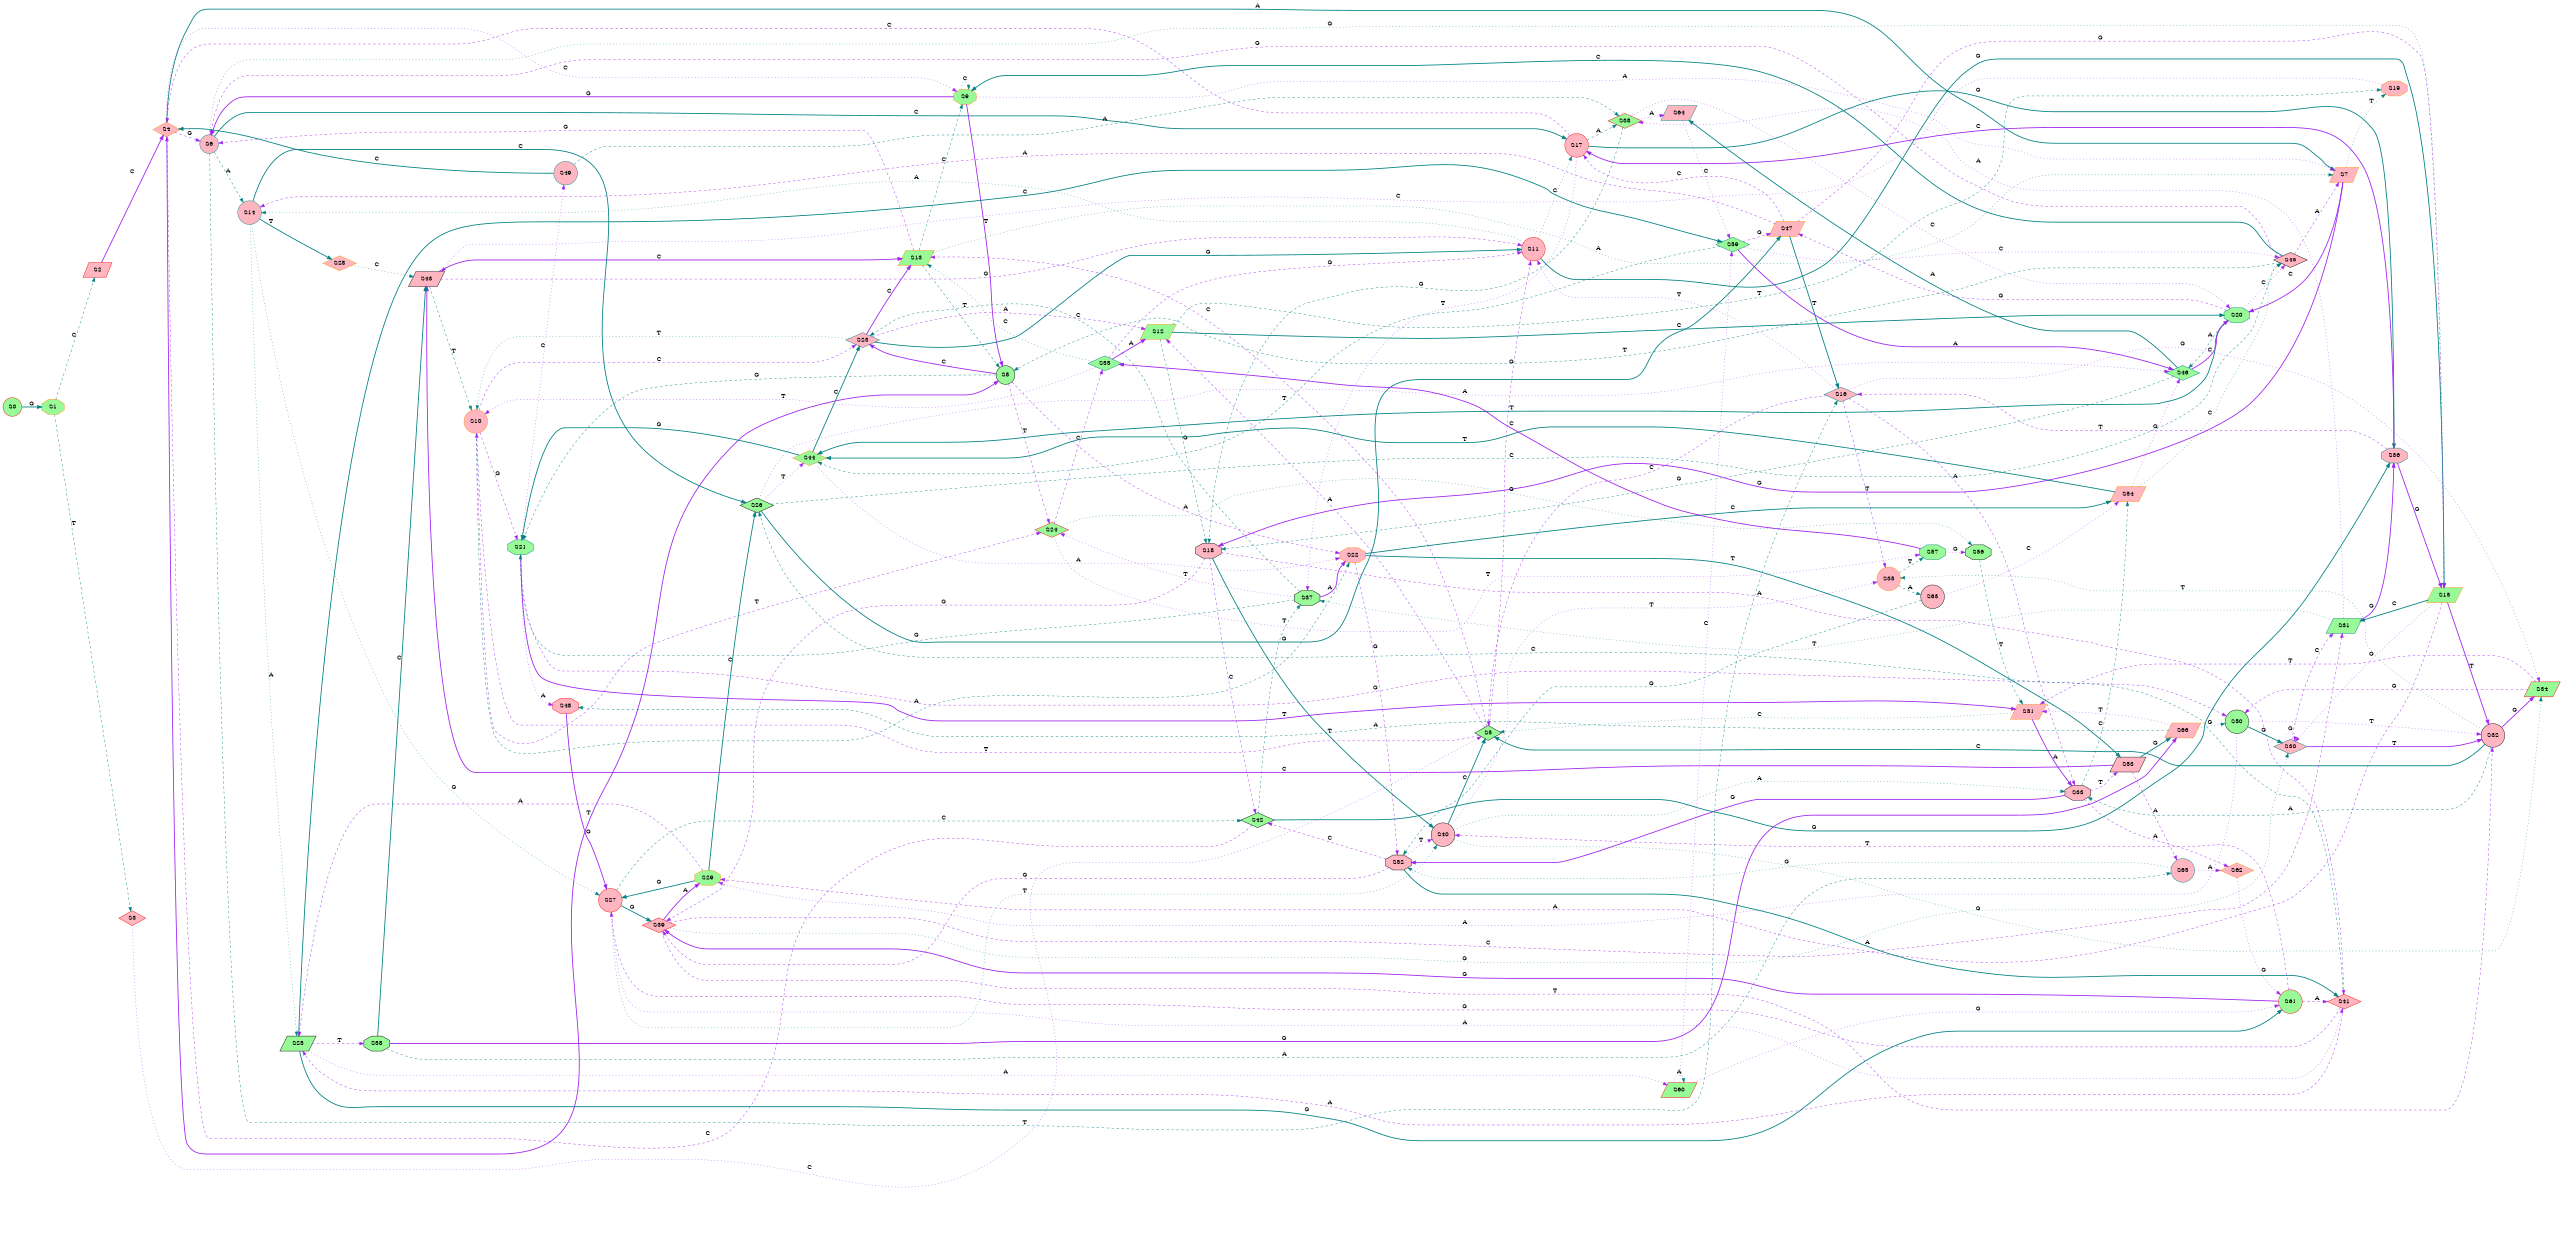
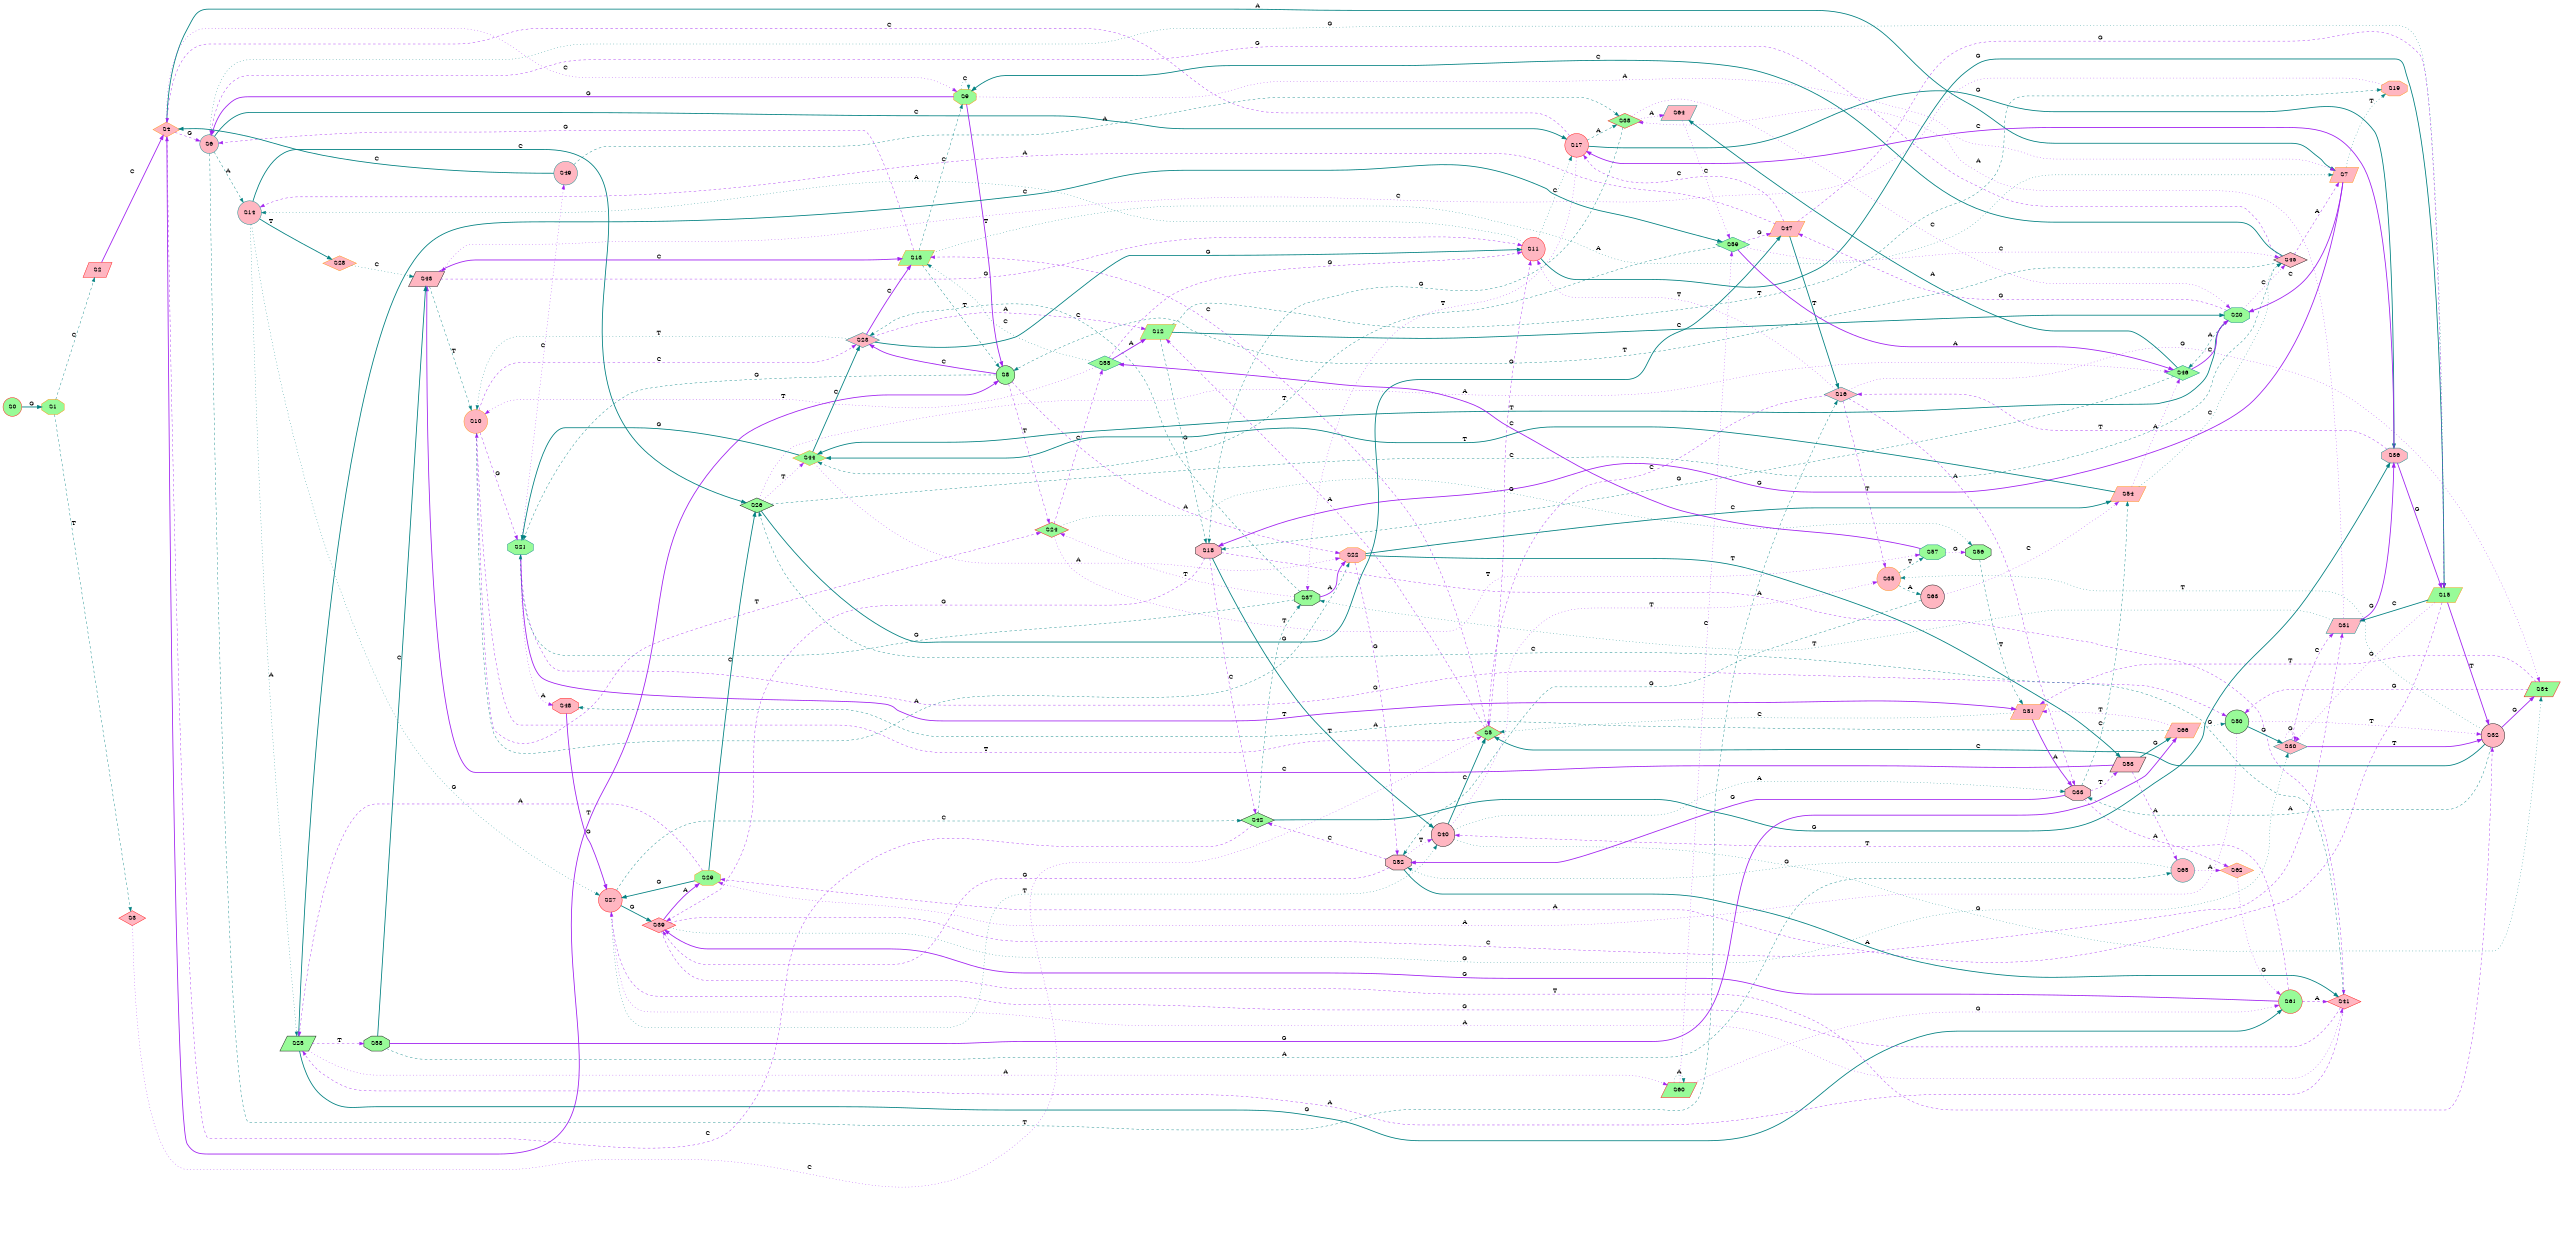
  strict digraph {
    rankdir=LR
    node [color=darkorange fillcolor=lightpink shape=diamond style=filled]
    edge [color=purple style=dashed]
    S0 [color=red fillcolor=palegreen shape=circle]
    S1 [fillcolor=palegreen shape=octagon]
    S2 [color=red shape=parallelogram]
    S3 [color=red]
    S4
-   S5 [color=black fillcolor=palegreen]
+   S5 [color=red fillcolor=palegreen]
    S6 [color=teal shape=circle]
    S7 [shape=parallelogram]
    S8 [color=black fillcolor=palegreen shape=circle]
    S9 [fillcolor=palegreen shape=octagon]
    S10 [shape=circle]
    S11 [color=red shape=circle]
    S12 [fillcolor=palegreen shape=parallelogram]
    S13 [fillcolor=palegreen shape=parallelogram]
    S14 [color=teal shape=circle]
    S15 [fillcolor=palegreen shape=parallelogram]
    S16 [color=teal]
    S17 [color=red shape=circle]
    S18 [color=black shape=octagon]
    S19 [shape=octagon]
    S20 [color=teal fillcolor=palegreen shape=octagon]
    S21 [color=teal fillcolor=palegreen shape=octagon]
    S22 [shape=octagon]
    S23 [color=teal]
    S24 [color=red fillcolor=palegreen]
    S25 [color=black fillcolor=palegreen shape=parallelogram]
    S26 [color=black fillcolor=palegreen]
    S27 [color=red shape=circle]
    S28
    S29 [fillcolor=palegreen shape=octagon]
    S30 [color=teal]
-   S31 [color=teal fillcolor=palegreen shape=parallelogram]
+   S31 [color=teal shape=parallelogram]
    S32 [color=black shape=circle]
    S33 [color=black shape=octagon]
    S34 [color=red fillcolor=palegreen shape=parallelogram]
    S35 [shape=circle]
    S36 [color=teal shape=octagon]
    S37 [color=black fillcolor=palegreen shape=octagon]
    S38 [color=red fillcolor=palegreen]
    S39 [color=red]
    S40 [color=black shape=circle]
    S41 [color=red]
    S42 [color=black fillcolor=palegreen]
    S43 [color=black shape=parallelogram]
    S44 [fillcolor=palegreen]
    S45 [color=black]
    S46 [color=teal fillcolor=palegreen]
    S47 [shape=parallelogram]
    S48 [color=red shape=octagon]
    S49 [color=teal shape=circle]
    S50 [color=black fillcolor=palegreen shape=circle]
    S51 [shape=parallelogram]
    S52 [color=black shape=octagon]
    S53 [color=black shape=parallelogram]
    S54 [shape=parallelogram]
    S55 [color=teal fillcolor=palegreen]
    S56 [color=black fillcolor=palegreen shape=octagon]
    S57 [color=teal fillcolor=palegreen shape=octagon]
    S58 [color=black fillcolor=palegreen shape=octagon]
    S59 [color=teal fillcolor=palegreen]
    S60 [color=red fillcolor=palegreen shape=parallelogram]
    S61 [color=red fillcolor=palegreen shape=circle]
    S62
    S63 [color=black shape=circle]
    S64 [color=teal shape=parallelogram]
    S65 [color=teal shape=circle]
    S66 [shape=parallelogram]
    S0 -> S1 [color=teal label=G style=bold]
    S1 -> S2 [color=teal label=C]
    S1 -> S3 [color=teal label=T]
    S2 -> S4 [label=C style=bold]
    S3 -> S5 [label=C style=dotted]
    S4 -> S6 [label=G]
    S4 -> S7 [color=teal label=A style=bold]
    S4 -> S8 [label=T style=bold]
    S4 -> S9 [label=C style=dotted]
    S5 -> S10 [label=T]
    S5 -> S11 [label=G]
    S5 -> S12 [label=A]
    S5 -> S13 [label=C]
    S6 -> S14 [color=teal label=A]
    S6 -> S15 [color=teal label=G style=dotted]
    S6 -> S16 [color=teal label=T]
    S6 -> S17 [color=teal label=C style=bold]
    S7 -> S18 [label=G style=bold]
    S7 -> S19 [color=teal label=T style=dotted]
    S7 -> S20 [label=C style=bold]
    S8 -> S21 [color=teal label=G]
    S8 -> S22 [label=A]
    S8 -> S23 [label=C style=bold]
    S8 -> S24 [label=T]
    S9 -> S6 [label=G style=bold]
    S9 -> S7 [label=A style=dotted]
    S9 -> S8 [label=T style=bold]
    S9 -> S9 [color=teal label=C style=dotted]
    S10 -> S21 [label=G]
    S10 -> S22 [color=teal label=A]
    S10 -> S23 [label=C]
    S10 -> S24 [label=T]
    S11 -> S14 [color=teal label=A style=dotted]
    S11 -> S15 [color=teal label=G style=bold]
    S11 -> S17 [color=teal label=C style=dotted]
    S12 -> S18 [color=teal label=G]
    S12 -> S19 [color=teal label=T]
    S12 -> S20 [color=teal label=C style=bold]
    S13 -> S6 [label=G]
    S13 -> S7 [color=teal label=A style=dotted]
    S13 -> S8 [color=teal label=T]
    S13 -> S9 [color=teal label=C]
    S14 -> S25 [color=teal label=A style=dotted]
    S14 -> S26 [color=teal label=C style=bold]
    S14 -> S27 [color=teal label=G style=dotted]
    S14 -> S28 [color=teal label=T style=bold]
    S15 -> S29 [label=A]
    S15 -> S30 [label=G style=dotted]
    S15 -> S31 [color=teal label=C style=bold]
    S15 -> S32 [label=T style=bold]
    S16 -> S5 [label=C]
    S16 -> S11 [label=T style=dotted]
    S16 -> S33 [label=A]
    S16 -> S34 [label=G style=dotted]
    S16 -> S35 [label=T]
    S17 -> S4 [label=C]
    S17 -> S36 [color=teal label=G style=bold]
    S17 -> S37 [label=T style=dotted]
    S17 -> S38 [color=teal label=A]
    S18 -> S39 [label=G]
    S18 -> S40 [color=teal label=T style=bold]
    S18 -> S41 [label=A]
    S18 -> S42 [label=C]
    S19 -> S43 [label=C style=dotted]
    S20 -> S44 [color=teal label=T style=bold]
    S20 -> S45 [label=C style=dotted]
    S20 -> S46 [color=teal label=A]
    S20 -> S47 [label=G]
    S21 -> S48 [label=A style=dotted]
    S21 -> S49 [label=C style=dotted]
    S21 -> S50 [label=G]
    S21 -> S51 [label=T style=bold]
    S22 -> S52 [label=G]
    S22 -> S53 [color=teal label=T style=bold]
    S22 -> S54 [color=teal label=C style=bold]
    S23 -> S10 [color=teal label=T style=dotted]
    S23 -> S11 [color=teal label=G style=bold]
    S23 -> S12 [label=A]
    S23 -> S13 [label=C style=bold]
    S24 -> S55 [label=C]
    S24 -> S56 [color=teal label=G style=dotted]
    S24 -> S57 [label=T style=dotted]
    S25 -> S58 [label=T]
    S25 -> S59 [color=teal label=C style=bold]
    S25 -> S60 [label=A style=dotted]
    S25 -> S61 [color=teal label=G style=bold]
    S26 -> S44 [label=T style=dotted]
    S26 -> S45 [color=teal label=C]
    S26 -> S46 [label=A style=dotted]
    S26 -> S47 [color=teal label=G style=bold]
    S27 -> S39 [color=teal label=G style=bold]
    S27 -> S40 [color=teal label=T style=dotted]
    S27 -> S41 [label=A style=dotted]
    S27 -> S42 [color=teal label=C]
    S28 -> S43 [color=teal label=C style=dotted]
    S29 -> S25 [label=A]
    S29 -> S26 [color=teal label=C style=bold]
    S29 -> S27 [color=teal label=G style=bold]
    S30 -> S30 [label=G style=dotted]
    S30 -> S31 [label=C]
    S30 -> S32 [label=T style=bold]
    S31 -> S36 [label=G style=bold]
    S31 -> S37 [color=teal label=T style=dotted]
    S31 -> S38 [label=A style=dotted]
    S32 -> S5 [color=teal label=C style=bold]
    S32 -> S33 [color=teal label=A]
    S32 -> S34 [label=G style=bold]
    S32 -> S35 [color=teal label=T style=dotted]
    S33 -> S52 [label=G style=bold]
    S33 -> S53 [label=T]
    S33 -> S54 [color=teal label=C]
    S33 -> S62 [label=A]
    S34 -> S50 [label=G]
    S34 -> S51 [label=T]
    S35 -> S57 [color=teal label=T]
    S35 -> S63 [color=teal label=A]
    S36 -> S15 [label=G style=bold]
    S36 -> S16 [label=T]
    S36 -> S17 [label=C style=bold]
    S37 -> S21 [color=teal label=G]
    S37 -> S22 [label=A style=bold]
    S37 -> S23 [color=teal label=C]
    S37 -> S24 [label=T style=dotted]
    S38 -> S18 [color=teal label=G]
    S38 -> S20 [label=C style=dotted]
    S38 -> S64 [label=A style=dotted]
    S39 -> S29 [label=A style=bold]
    S39 -> S30 [color=teal label=G style=dotted]
    S39 -> S31 [label=C]
    S39 -> S32 [label=T]
    S40 -> S5 [color=teal label=C style=bold]
    S40 -> S33 [color=teal label=A style=dotted]
    S40 -> S34 [color=teal label=G style=dotted]
    S40 -> S35 [label=T style=dotted]
    S41 -> S25 [label=A]
    S41 -> S26 [color=teal label=C]
    S41 -> S27 [label=G]
    S42 -> S4 [label=C]
    S42 -> S36 [color=teal label=G style=bold]
    S42 -> S37 [color=teal label=T]
    S43 -> S10 [color=teal label=T]
    S43 -> S11 [label=G]
    S43 -> S13 [label=C style=bold]
    S44 -> S21 [color=teal label=G style=bold]
    S44 -> S22 [label=A style=dotted]
    S44 -> S23 [color=teal label=C style=bold]
    S45 -> S6 [label=G]
    S45 -> S7 [label=A]
    S45 -> S8 [color=teal label=T]
    S45 -> S9 [color=teal label=C style=bold]
    S46 -> S18 [color=teal label=G]
    S46 -> S20 [label=C style=bold]
    S46 -> S64 [color=teal label=A style=bold]
    S47 -> S14 [label=A]
    S47 -> S15 [label=G]
    S47 -> S16 [color=teal label=T style=bold]
    S47 -> S17 [label=C]
    S48 -> S27 [label=G style=bold]
    S49 -> S4 [color=teal label=C style=bold]
    S49 -> S38 [color=teal label=A]
    S50 -> S29 [label=A style=dotted]
    S50 -> S30 [color=teal label=G style=bold]
    S50 -> S32 [label=T style=dotted]
    S51 -> S5 [color=teal label=C style=dotted]
    S51 -> S33 [label=A style=bold]
    S52 -> S39 [label=G]
    S52 -> S40 [label=T style=dotted]
    S52 -> S41 [color=teal label=A style=bold]
    S52 -> S42 [label=C]
    S53 -> S43 [label=C style=bold]
    S53 -> S65 [label=A]
    S53 -> S66 [color=teal label=G style=bold]
    S54 -> S44 [color=teal label=T style=bold]
    S54 -> S45 [color=teal label=C style=dotted]
-   S54 -> S46 [label=G style=dotted]
+   S54 -> S46 [label=A style=dotted]
    S55 -> S10 [label=T style=dotted]
    S55 -> S11 [label=G]
    S55 -> S12 [label=A style=bold]
    S55 -> S13 [color=teal label=C style=dotted]
    S56 -> S51 [color=teal label=T]
    S57 -> S55 [label=C style=bold]
    S57 -> S56 [label=G style=dotted]
    S58 -> S43 [color=teal label=C style=bold]
    S58 -> S65 [color=teal label=A]
    S58 -> S66 [label=G style=bold]
    S59 -> S44 [color=teal label=T]
    S59 -> S45 [label=C style=dotted]
    S59 -> S46 [label=A style=bold]
    S59 -> S47 [label=G]
    S60 -> S59 [label=C style=dotted]
    S60 -> S60 [color=teal label=A style=dotted]
    S60 -> S61 [label=G style=dotted]
    S61 -> S39 [label=G style=bold]
    S61 -> S40 [label=T]
    S61 -> S41 [label=A]
    S62 -> S61 [label=G style=dotted]
    S63 -> S52 [color=teal label=G]
    S63 -> S54 [label=C style=dotted]
    S64 -> S59 [label=C style=dotted]
    S65 -> S52 [color=teal label=G style=dotted]
    S65 -> S62 [label=A style=dotted]
    S66 -> S48 [color=teal label=A]
    S66 -> S50 [color=teal label=G style=dotted]
    S66 -> S51 [label=T style=dotted]
  }
